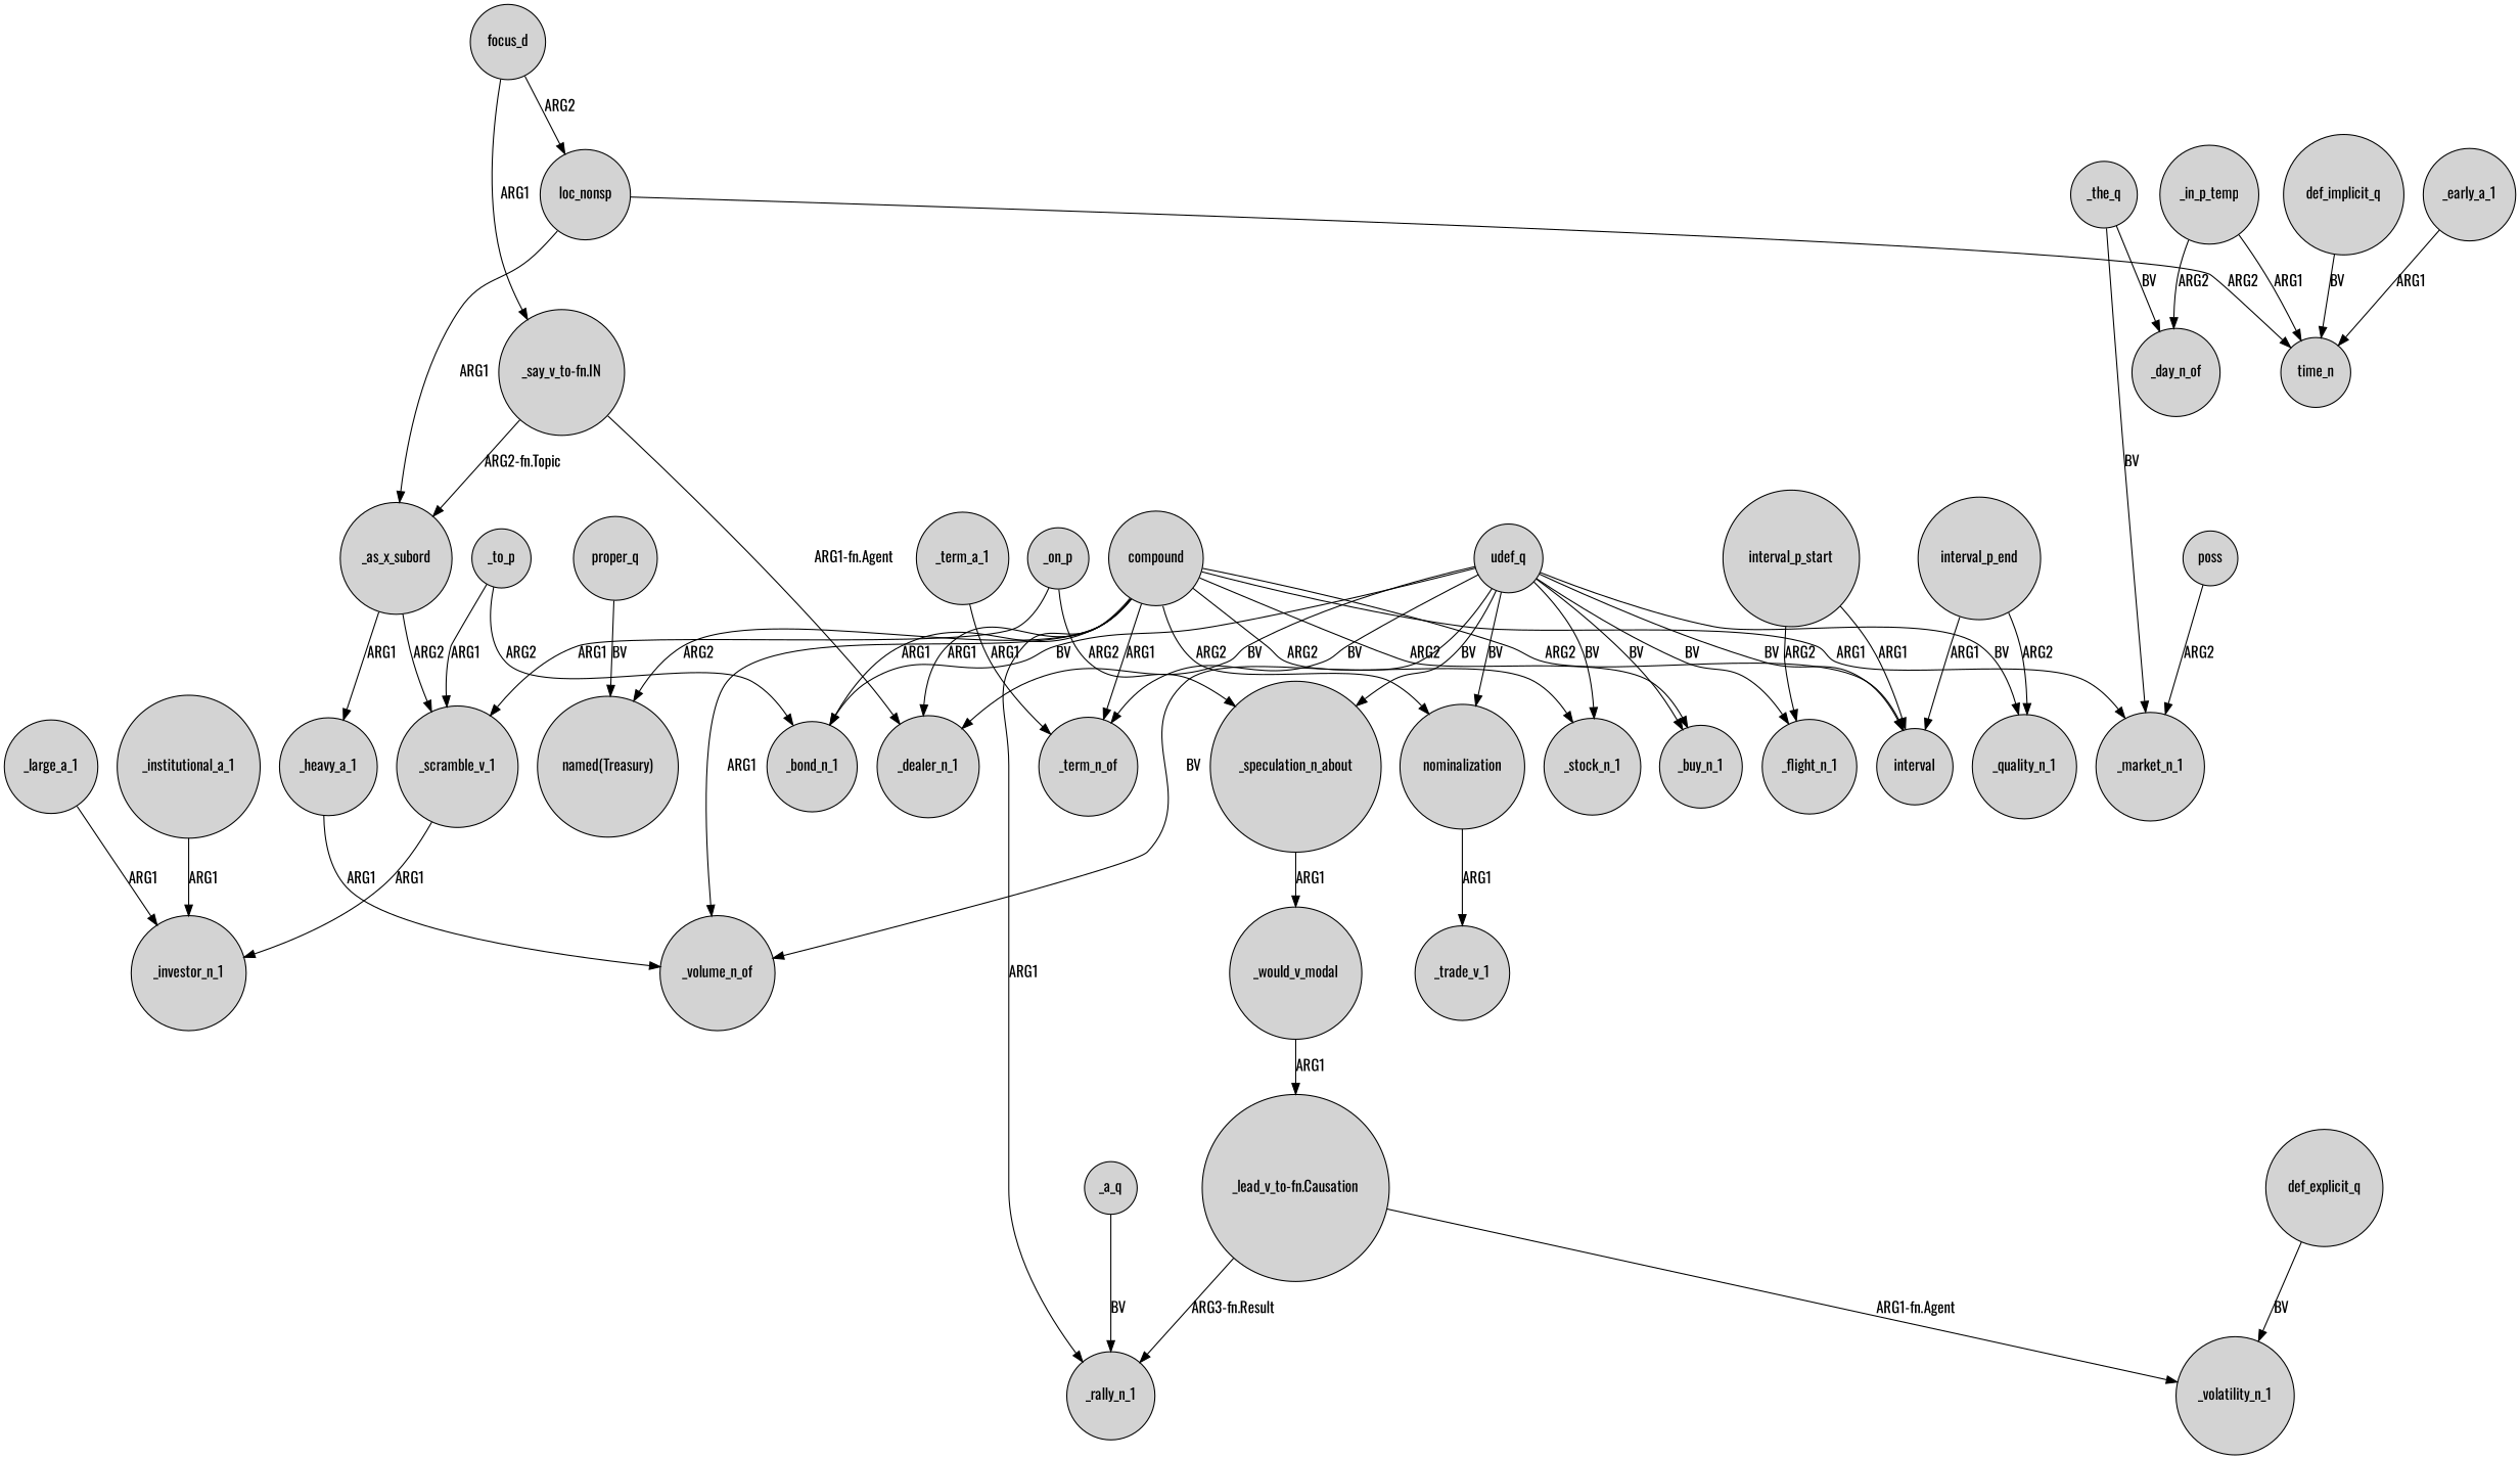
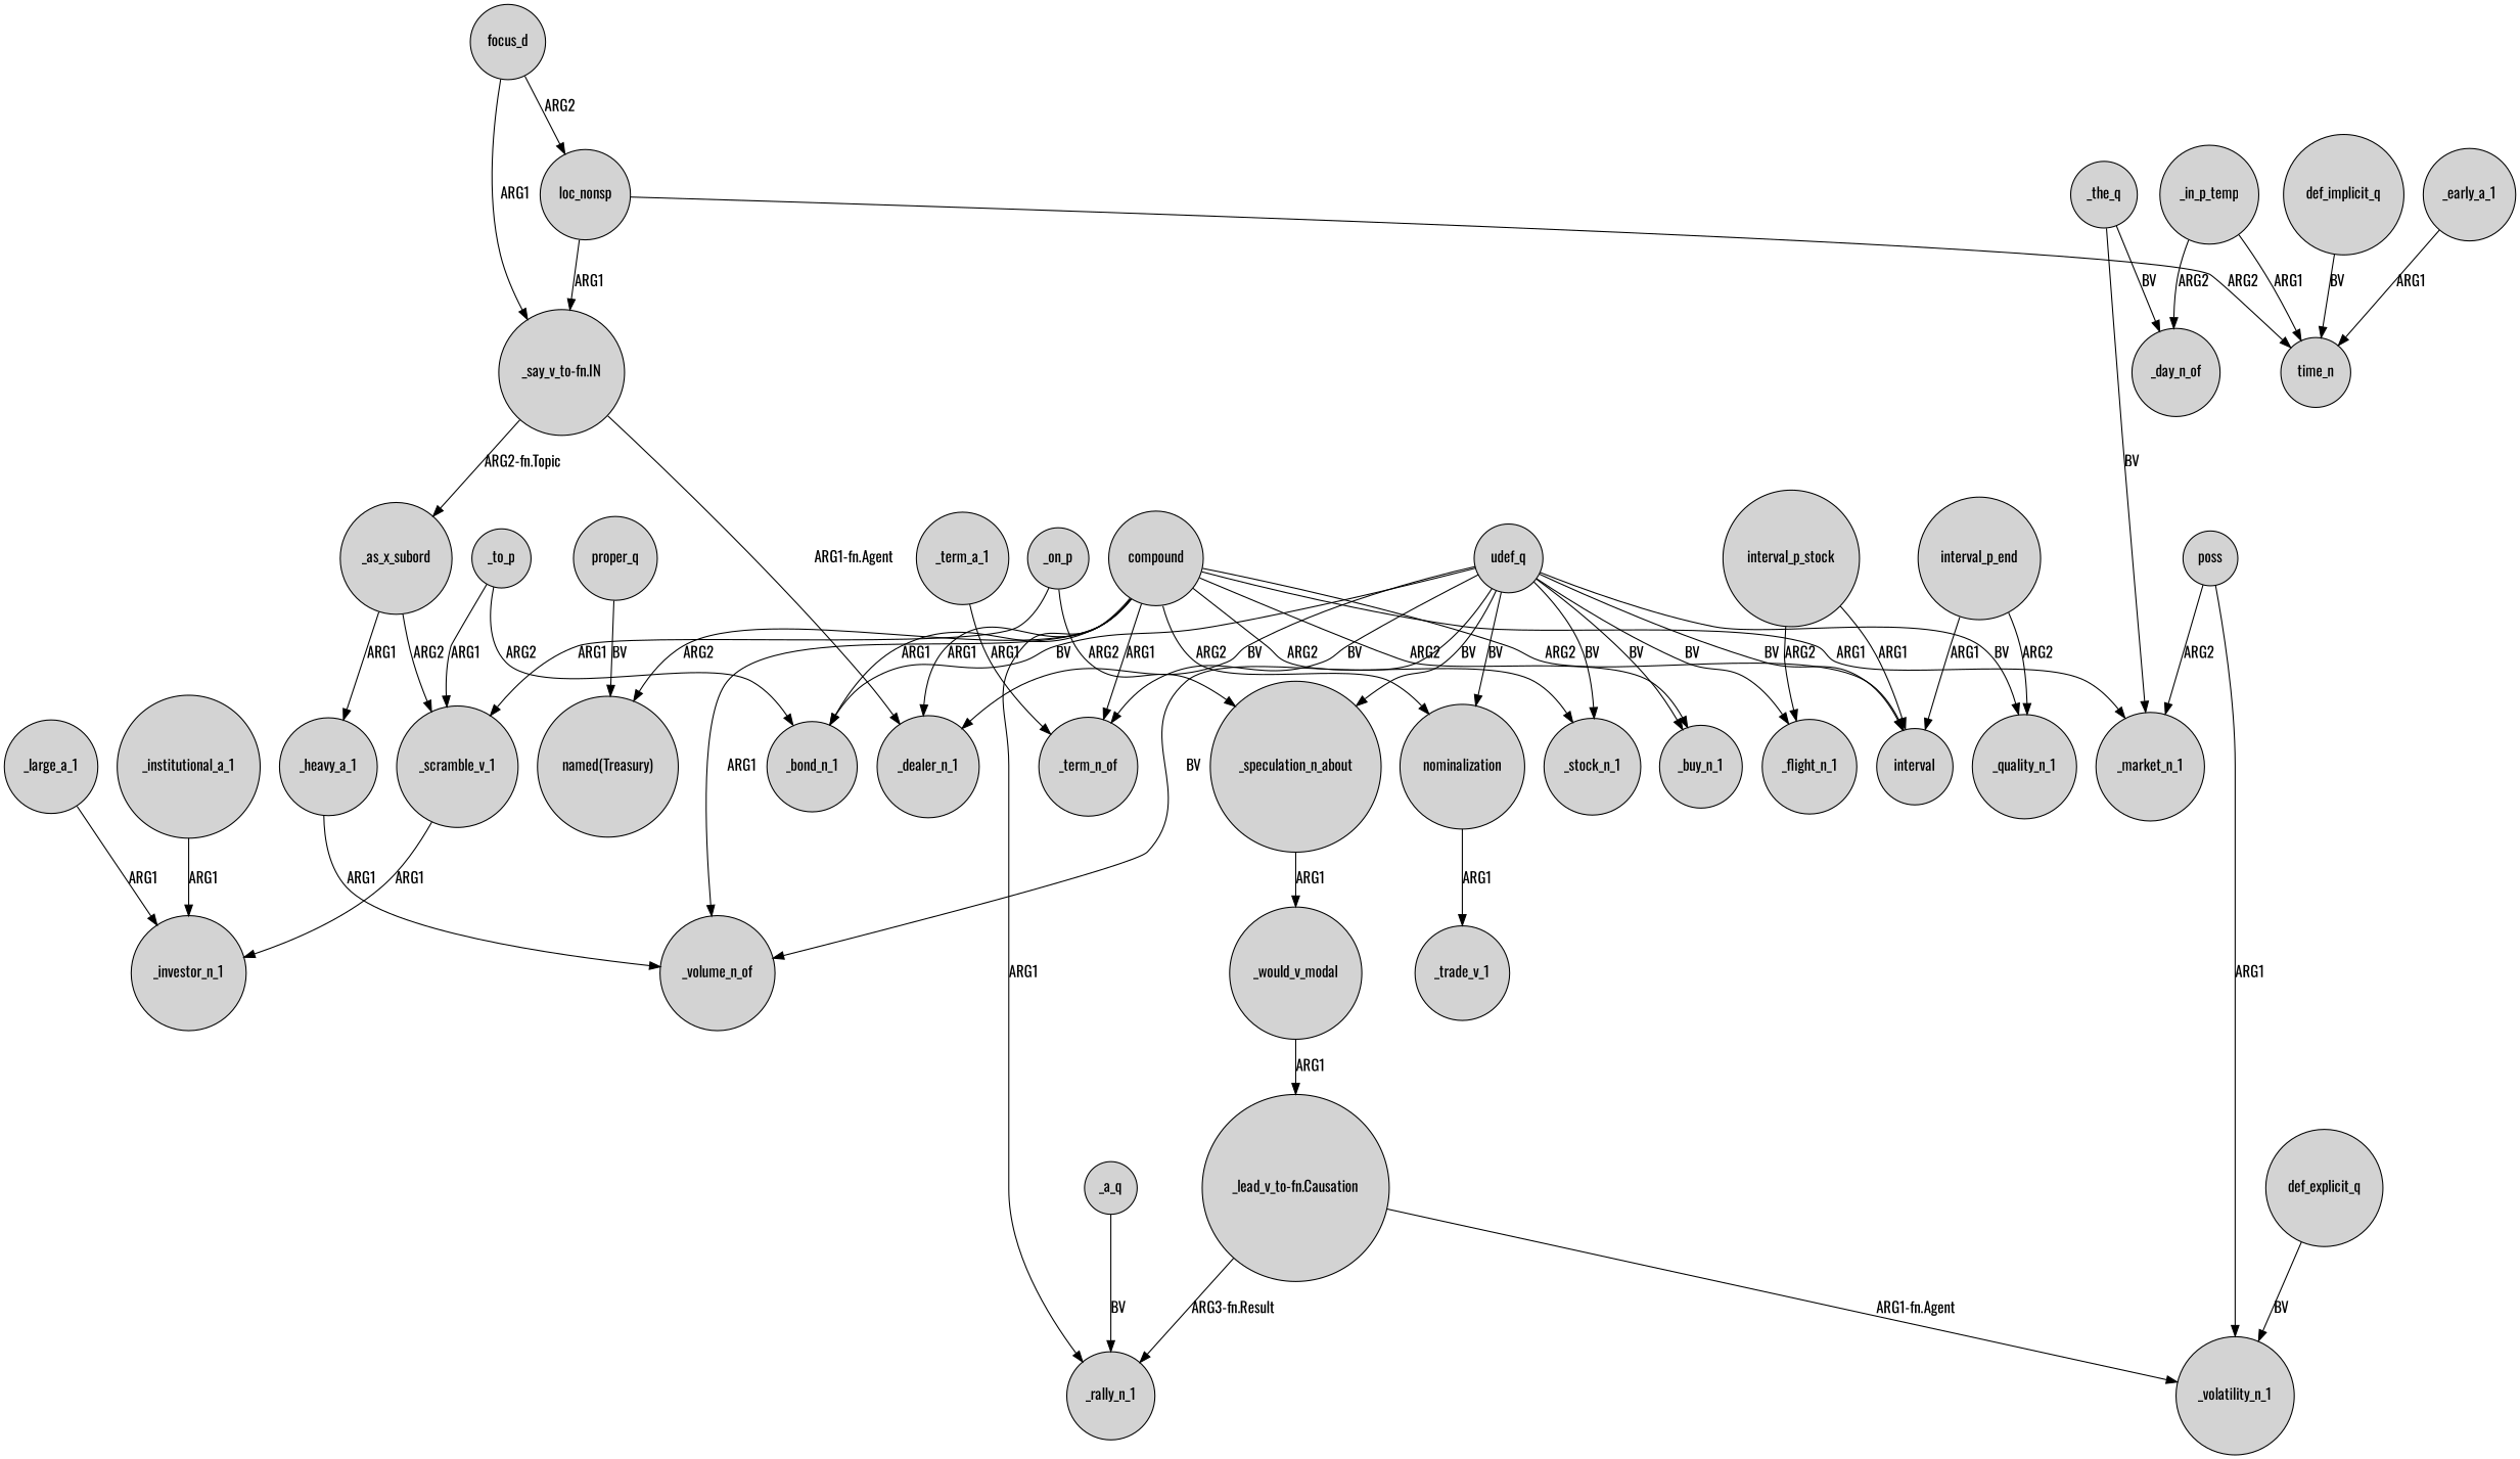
  digraph {
    fontname=Oswald
    node [fontname=Oswald shape=circle style=filled]
    edge [fontname=Oswald]
    compound
    _term_n_of
    "named(Treasury)"
    _buy_n_1
    _dealer_n_1
    _volume_n_of
    _bond_n_1
    _rally_n_1
    nominalization
    _stock_n_1
    _market_n_1
    interval
    _trade_v_1
    focus_d
    loc_nonsp
    "_say_v_to-fn.IN"
    time_n
    _as_x_subord
    _would_v_modal
    "_lead_v_to-fn.Causation"
    _volatility_n_1
    udef_q
    _quality_n_1
    _flight_n_1
    _speculation_n_about
    def_implicit_q
    _scramble_v_1
    _heavy_a_1
    _to_p
    _investor_n_1
    _the_q
    _day_n_of
    _a_q
    _in_p_temp
    poss
-   interval_p_start
+   interval_p_start [label=interval_p_stock]
    _institutional_a_1
    interval_p_end
    _on_p
    proper_q
    _early_a_1
    _large_a_1
    def_explicit_q
    n44 [label=_term_a_1]
    compound -> _term_n_of [label=ARG1]
    compound -> "named(Treasury)" [label=ARG2]
    compound -> _buy_n_1 [label=ARG2]
    compound -> _dealer_n_1 [label=ARG1]
    compound -> _volume_n_of [label=ARG1]
    compound -> _bond_n_1 [label=ARG1]
    compound -> _rally_n_1 [label=ARG1]
    compound -> nominalization [label=ARG2]
    compound -> _stock_n_1 [label=ARG2]
    compound -> _market_n_1 [label=ARG1]
    compound -> interval [label=ARG2]
    nominalization -> _trade_v_1 [label=ARG1]
    focus_d -> loc_nonsp [label=ARG2]
    focus_d -> "_say_v_to-fn.IN" [label=ARG1]
-   loc_nonsp -> _as_x_subord [label=ARG1]
+   loc_nonsp -> "_say_v_to-fn.IN" [label=ARG1]
    loc_nonsp -> time_n [label=ARG2]
    "_say_v_to-fn.IN" -> _dealer_n_1 [label="ARG1-fn.Agent"]
    "_say_v_to-fn.IN" -> _as_x_subord [label="ARG2-fn.Topic"]
    _as_x_subord -> _scramble_v_1 [label=ARG2]
    _as_x_subord -> _heavy_a_1 [label=ARG1]
    _would_v_modal -> "_lead_v_to-fn.Causation" [label=ARG1]
    "_lead_v_to-fn.Causation" -> _rally_n_1 [label="ARG3-fn.Result"]
    "_lead_v_to-fn.Causation" -> _volatility_n_1 [label="ARG1-fn.Agent"]
    udef_q -> _term_n_of [label=BV]
    udef_q -> _buy_n_1 [label=BV]
    udef_q -> _dealer_n_1 [label=BV]
    udef_q -> _volume_n_of [label=BV]
    udef_q -> _bond_n_1 [label=BV]
    udef_q -> nominalization [label=BV]
    udef_q -> _stock_n_1 [label=BV]
    udef_q -> interval [label=BV]
    udef_q -> _quality_n_1 [label=BV]
    udef_q -> _flight_n_1 [label=BV]
    udef_q -> _speculation_n_about [label=BV]
    _speculation_n_about -> _would_v_modal [label=ARG1]
    def_implicit_q -> time_n [label=BV]
    _scramble_v_1 -> _investor_n_1 [label=ARG1]
    _heavy_a_1 -> _volume_n_of [label=ARG1]
    _to_p -> _bond_n_1 [label=ARG2]
    _to_p -> _scramble_v_1 [label=ARG1]
    _the_q -> _market_n_1 [label=BV]
    _the_q -> _day_n_of [label=BV]
    _a_q -> _rally_n_1 [label=BV]
    _in_p_temp -> time_n [label=ARG1]
    _in_p_temp -> _day_n_of [label=ARG2]
    poss -> _market_n_1 [label=ARG2]
+   poss -> _volatility_n_1 [label=ARG1]
    interval_p_start -> interval [label=ARG1]
    interval_p_start -> _flight_n_1 [label=ARG2]
    _institutional_a_1 -> _investor_n_1 [label=ARG1]
    interval_p_end -> interval [label=ARG1]
    interval_p_end -> _quality_n_1 [label=ARG2]
    _on_p -> _speculation_n_about [label=ARG2]
    _on_p -> _scramble_v_1 [label=ARG1]
    proper_q -> "named(Treasury)" [label=BV]
    _early_a_1 -> time_n [label=ARG1]
    _large_a_1 -> _investor_n_1 [label=ARG1]
    def_explicit_q -> _volatility_n_1 [label=BV]
    n44 -> _term_n_of [label=ARG1]
  }
